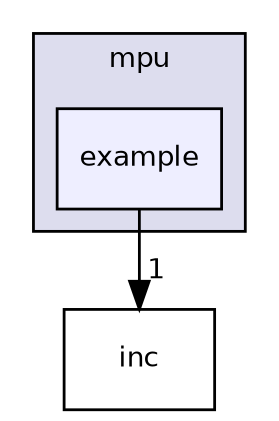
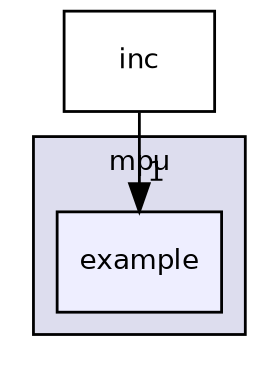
  digraph {
    compound=true
    node [fontname=Helvetica fontsize=10 shape=box]
    n1 [fillcolor="#eeeeff" label=example pencolor=black style=filled]
    n2 [label=inc]
    subgraph cluster_1 {
      bgcolor="#ddddee"
      fontname=Helvetica
      fontsize=10
      label=mpu
      pencolor=black
      n1
    }
-   n1 -> n2 [headlabel=1 labeldistance=1.5 labelfontname=Helvetica labelfontsize=10]
+   n2 -> n1 [headlabel=1 labeldistance=1.5 labelfontname=Helvetica labelfontsize=10]
  }
